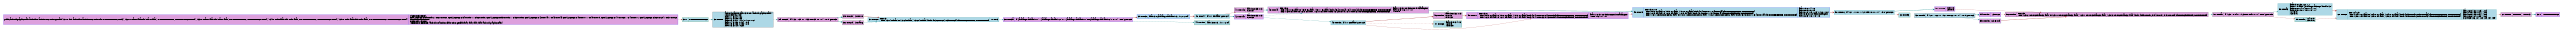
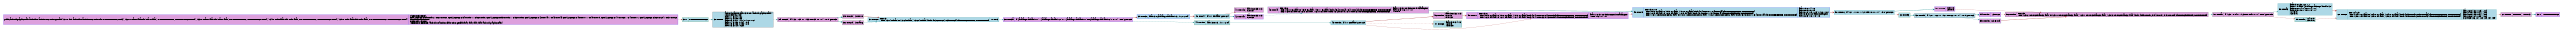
  digraph {
    rankdir=LR
    node [color=darkgreen fillcolor=plum shape=record style=filled]
    edge [arrowhead=vee color=teal style=bold]
    n1 [fillcolor=lightblue label="{31\:\ ?|MTH_ENTER_BLOCK\l}"]
    n2 [color=black fillcolor=lightblue label="{33\:\ 0x0000|android.graphics.Path r3 = new android.graphics.Path()\lr3.moveTo(r32, r33)\lfloat r11 = r34 \- r32\lfloat r12 = r35 \- r33\lfloat r13 = (r11 * r11) + (r12 * r12)\lfloat r14 = (r32 + r34) \/ 2.0f\lfloat r15 = (r33 + r35) \/ 2.0f\lfloat r16 = r13 * 0.25f\l}"]
    n3 [color=black label="{34\:\ 0x0029|if ((r33 \> r35 ? 1 : (r33 == r35 ? 0 : \-1)) \<= 0) goto L30\l}"]
    n4 [label="{35\:\ 0x002b|r3 = true\l}"]
    n5 [label="{36\:\ 0x002d|r3 = lang\l}"]
    n6 [color=teal fillcolor=lightblue label="{37\:\ 0x002e|PHI: r3 \l  PHI: (r3v7 boolean) = (r3v6 boolean), (r3v28 boolean) binds: [B:36:0x002d, B:35:0x002b] A[DONT_GENERATE, DONT_INLINE]\l|r17 = r3\l}"]
    n7 [color=blue label="{38\:\ 0x003a|if ((java.lang.Math.abs(r11) \> java.lang.Math.abs(r12) ? 1 : (java.lang.Math.abs(r11) == java.lang.Math.abs(r12) ? 0 : \-1)) \>= 0) goto L25\l}"]
    n8 [color=blue fillcolor=lightblue label="{39\:\ 0x003c|float r3 = java.lang.Math.abs(r13 \/ (r12 * 2.0f))\l}"]
    n9 [fillcolor=lightblue label="{44\:\ 0x0058|float r3 = r13 \/ (r11 * 2.0f)\l}"]
    n10 [color=teal fillcolor=lightblue label="{40\:\ 0x0044|if (r17 == false) goto L24\l}"]
    n11 [color=teal fillcolor=lightblue label="{45\:\ 0x005c|if (r17 == false) goto L29\l}"]
    n12 [color=black label="{41\:\ 0x0046|float r5 = r35 + r3\lr6 = r34\l}"]
    n13 [color=blue label="{42\:\ 0x004b|float r5 = r33 + r3\lr6 = r32\l}"]
    n14 [color=teal label="{43\:\ 0x004f|PHI: r5 r6 \l  PHI: (r5v10 'ey' float) = (r5v9 'ey' float), (r5v11 'ey' float) binds: [B:42:0x004b, B:41:0x0046] A[DONT_GENERATE, DONT_INLINE]\l  PHI: (r6v9 'ex' float) = (r6v8 'ex' float), (r6v10 'ex' float) binds: [B:42:0x004b, B:41:0x0046] A[DONT_GENERATE, DONT_INLINE]\l|float r7 = r31.mMinimumVerticalTangent\lfloat r8 = (r16 * r7) * r7\lr18 = r8\l}"]
    n15 [color=blue fillcolor=lightblue label="{49\:\ 0x0079|PHI: r5 r6 r18 \l  PHI: (r5v6 'ey' float) = (r5v3 'ey' float), (r5v10 'ey' float) binds: [B:48:0x0071, B:43:0x004f] A[DONT_GENERATE, DONT_INLINE]\l  PHI: (r6v5 'ex' float) = (r6v2 'ex' float), (r6v9 'ex' float) binds: [B:48:0x0071, B:43:0x004f] A[DONT_GENERATE, DONT_INLINE]\l  PHI: (r18v1 'minimumArcDist2' float) = (r18v0 'minimumArcDist2' float), (r18v2 'minimumArcDist2' float) binds: [B:48:0x0071, B:43:0x004f] A[DONT_GENERATE, DONT_INLINE]\l|float r19 = r14 \- r6\lfloat r20 = r15 \- r5\lfloat r21 = (r19 * r19) + (r20 * r20)\lfloat r3 = r31.mMaximumTangent\lfloat r22 = (r16 * r3) * r3\l}"]
    n16 [color=teal fillcolor=lightblue label="{50\:\ 0x008c|if ((r21 \> r18 ? 1 : (r21 == r18 ? 0 : \-1)) \>= 0) goto L20\l}"]
    n17 [color=blue label="{51\:\ 0x008e|r3 = r18\lr23 = r3\l}"]
    n18 [fillcolor=lightblue label="{52\:\ 0x0093}"]
    n19 [color=black label="{56\:\ 0x009e|PHI: r23 \l  PHI: (r23v2 'newArcDistance2' float) = (r23v0 'newArcDistance2' float), (r23v1 'newArcDistance2' float), (r23v3 'newArcDistance2' float) binds: [B:55:0x009c, B:54:0x0097, B:51:0x008e] A[DONT_GENERATE, DONT_INLINE]\l}"]
    n20 [color=black fillcolor=lightblue label="{53\:\ 0x0095|if ((r21 \> r22 ? 1 : (r21 == r22 ? 0 : \-1)) \<= 0) goto L23\l}"]
    n21 [label="{57\:\ 0x00a1|if ((r23 \> 0.0f ? 1 : (r23 == 0.0f ? 0 : \-1)) == 0) goto L19\l}"]
    n22 [color=teal fillcolor=lightblue label="{58\:\ 0x00a3|float r3 = r23 \/ r21\lfloat r7 = (float) java.lang.Math.sqrt((double) r3)\lfloat r6 = r14 + ((r6 \- r14) * r7)\lfloat r5 = r15 + ((r5 \- r15) * r7)\lr24 = r5\lr25 = r6\l}"]
    n23 [fillcolor=lightblue label="{59\:\ 0x00bc|r24 = r5\lr25 = r6\l}"]
    n24 [color=teal fillcolor=lightblue label="{60\:\ 0x00c0|PHI: r24 r25 \l  PHI: (r24v1 'ey' float) = (r24v0 'ey' float), (r24v2 'ey' float) binds: [B:59:0x00bc, B:58:0x00a3] A[DONT_GENERATE, DONT_INLINE]\l  PHI: (r25v1 'ex' float) = (r25v0 'ex' float), (r25v2 'ex' float) binds: [B:59:0x00bc, B:58:0x00a3] A[DONT_GENERATE, DONT_INLINE]\l|float r26 = (r32 + r25) \/ 2.0f\lfloat r27 = (r33 + r24) \/ 2.0f\lfloat r28 = (r25 + r34) \/ 2.0f\lfloat r29 = (r24 + r35) \/ 2.0f\lr3.cubicTo(r26, r27, r28, r29, r34, r35)\l}"]
    n25 [label="{61\:\ 0x00e0|RETURN\l|return r3\l}"]
    n26 [color=blue label="{32\:\ ?|MTH_EXIT_BLOCK\l}"]
    n27 [color=blue label="{54\:\ 0x0097|r23 = r22\l}"]
    n28 [color=teal label="{55\:\ 0x009c|r23 = 0.0f\l}"]
    n29 [label="{46\:\ 0x005e|float r5 = r32 + r3\lr6 = r5\lr5 = r33\l}"]
    n30 [fillcolor=lightblue label="{47\:\ 0x0068|float r5 = r34 \- r3\lr6 = r5\lr5 = r35\l}"]
    n31 [color=blue label="{48\:\ 0x0071|PHI: r5 r6 \l  PHI: (r5v3 'ey' float) = (r5v2 'ey' float), (r5v5 'ey' float) binds: [B:47:0x0068, B:46:0x005e] A[DONT_GENERATE, DONT_INLINE]\l  PHI: (r6v2 'ex' float) = (r6v1 'ex' float), (r6v4 'ex' float) binds: [B:47:0x0068, B:46:0x005e] A[DONT_GENERATE, DONT_INLINE]\l|float r7 = r31.mMinimumHorizontalTangent\lr18 = (r16 * r7) * r7\l}"]
    n32 [color=blue label="{public android.graphics.Path androidx.transition.ArcMotion.getPath((r31v0 'this' androidx.transition.ArcMotion A[IMMUTABLE_TYPE, THIS]), (r32v0 'startX' float A[D('startX' float), IMMUTABLE_TYPE, METHOD_ARGUMENT]), (r33v0 'startY' float A[D('startY' float), IMMUTABLE_TYPE, METHOD_ARGUMENT]), (r34v0 'endX' float A[D('endX' float), IMMUTABLE_TYPE, METHOD_ARGUMENT]), (r35v0 'endY' float A[D('endY' float), IMMUTABLE_TYPE, METHOD_ARGUMENT]))  | USE_LINES_HINTS\lCROSS_EDGE: B:59:0x00bc \-\> B:60:0x00c0, CROSS_EDGE: B:54:0x0097 \-\> B:56:0x009e, CROSS_EDGE: B:55:0x009c \-\> B:56:0x009e, CROSS_EDGE: B:42:0x004b \-\> B:43:0x004f, CROSS_EDGE: B:48:0x0071 \-\> B:49:0x0079, CROSS_EDGE: B:47:0x0068 \-\> B:48:0x0071, CROSS_EDGE: B:36:0x002d \-\> B:37:0x002e\lINLINE_NOT_NEEDED\lTYPE_VARS: EMPTY\lMETHOD_OVERRIDE: [androidx.transition.PathMotion.getPath(float, float, float, float):android.graphics.Path]\l}"]
    n1 -> n2 [arrowhead=diamond style=solid]
    n2 -> n3 [arrowhead=diamond style=dashed]
    n3 -> n4
    n3 -> n5
    n4 -> n6 [arrowhead=diamond color=brown]
    n5 -> n6 [style=solid]
    n6 -> n7 [style=solid]
    n7 -> n8 [arrowhead=diamond color=brown]
    n7 -> n9 [arrowhead=diamond style=solid]
    n8 -> n10 [color=brown]
-   n13 -> n11 [arrowhead=diamond style=solid]
+   n9 -> n11 [arrowhead=diamond style=solid]
    n10 -> n12 [color=brown style=solid]
    n10 -> n13 [arrowhead=diamond]
    n11 -> n29 [arrowhead=diamond color=brown]
    n11 -> n30 [color=brown style=dashed]
    n11 -> n31 [color=brown style=solid]
-   n12 -> n14 [arrowhead=diamond]
    n13 -> n14 [arrowhead=diamond style=dashed]
    n14 -> n15
    n15 -> n16 [color=brown]
    n16 -> n17
    n16 -> n18 [arrowhead=diamond color=brown style=dashed]
    n17 -> n19 [arrowhead=diamond color=brown style=solid]
+   n18 -> n20 [arrowhead=diamond]
    n19 -> n21 [style=dashed]
    n20 -> n27
    n20 -> n28 [style=solid]
    n21 -> n22 [style=solid]
    n21 -> n23 [color=brown style=solid]
    n22 -> n24 [color=brown]
    n23 -> n24 [color=brown style=solid]
    n24 -> n25 [arrowhead=diamond color=brown style=dashed]
    n25 -> n26 [arrowhead=diamond]
    n27 -> n19 [color=brown style=dashed]
    n28 -> n19 [arrowhead=diamond color=brown]
    n29 -> n31 [color=brown]
    n31 -> n15 [color=brown style=solid]
    n32 -> n1 [arrowhead=diamond color=brown style=dashed]
  }
